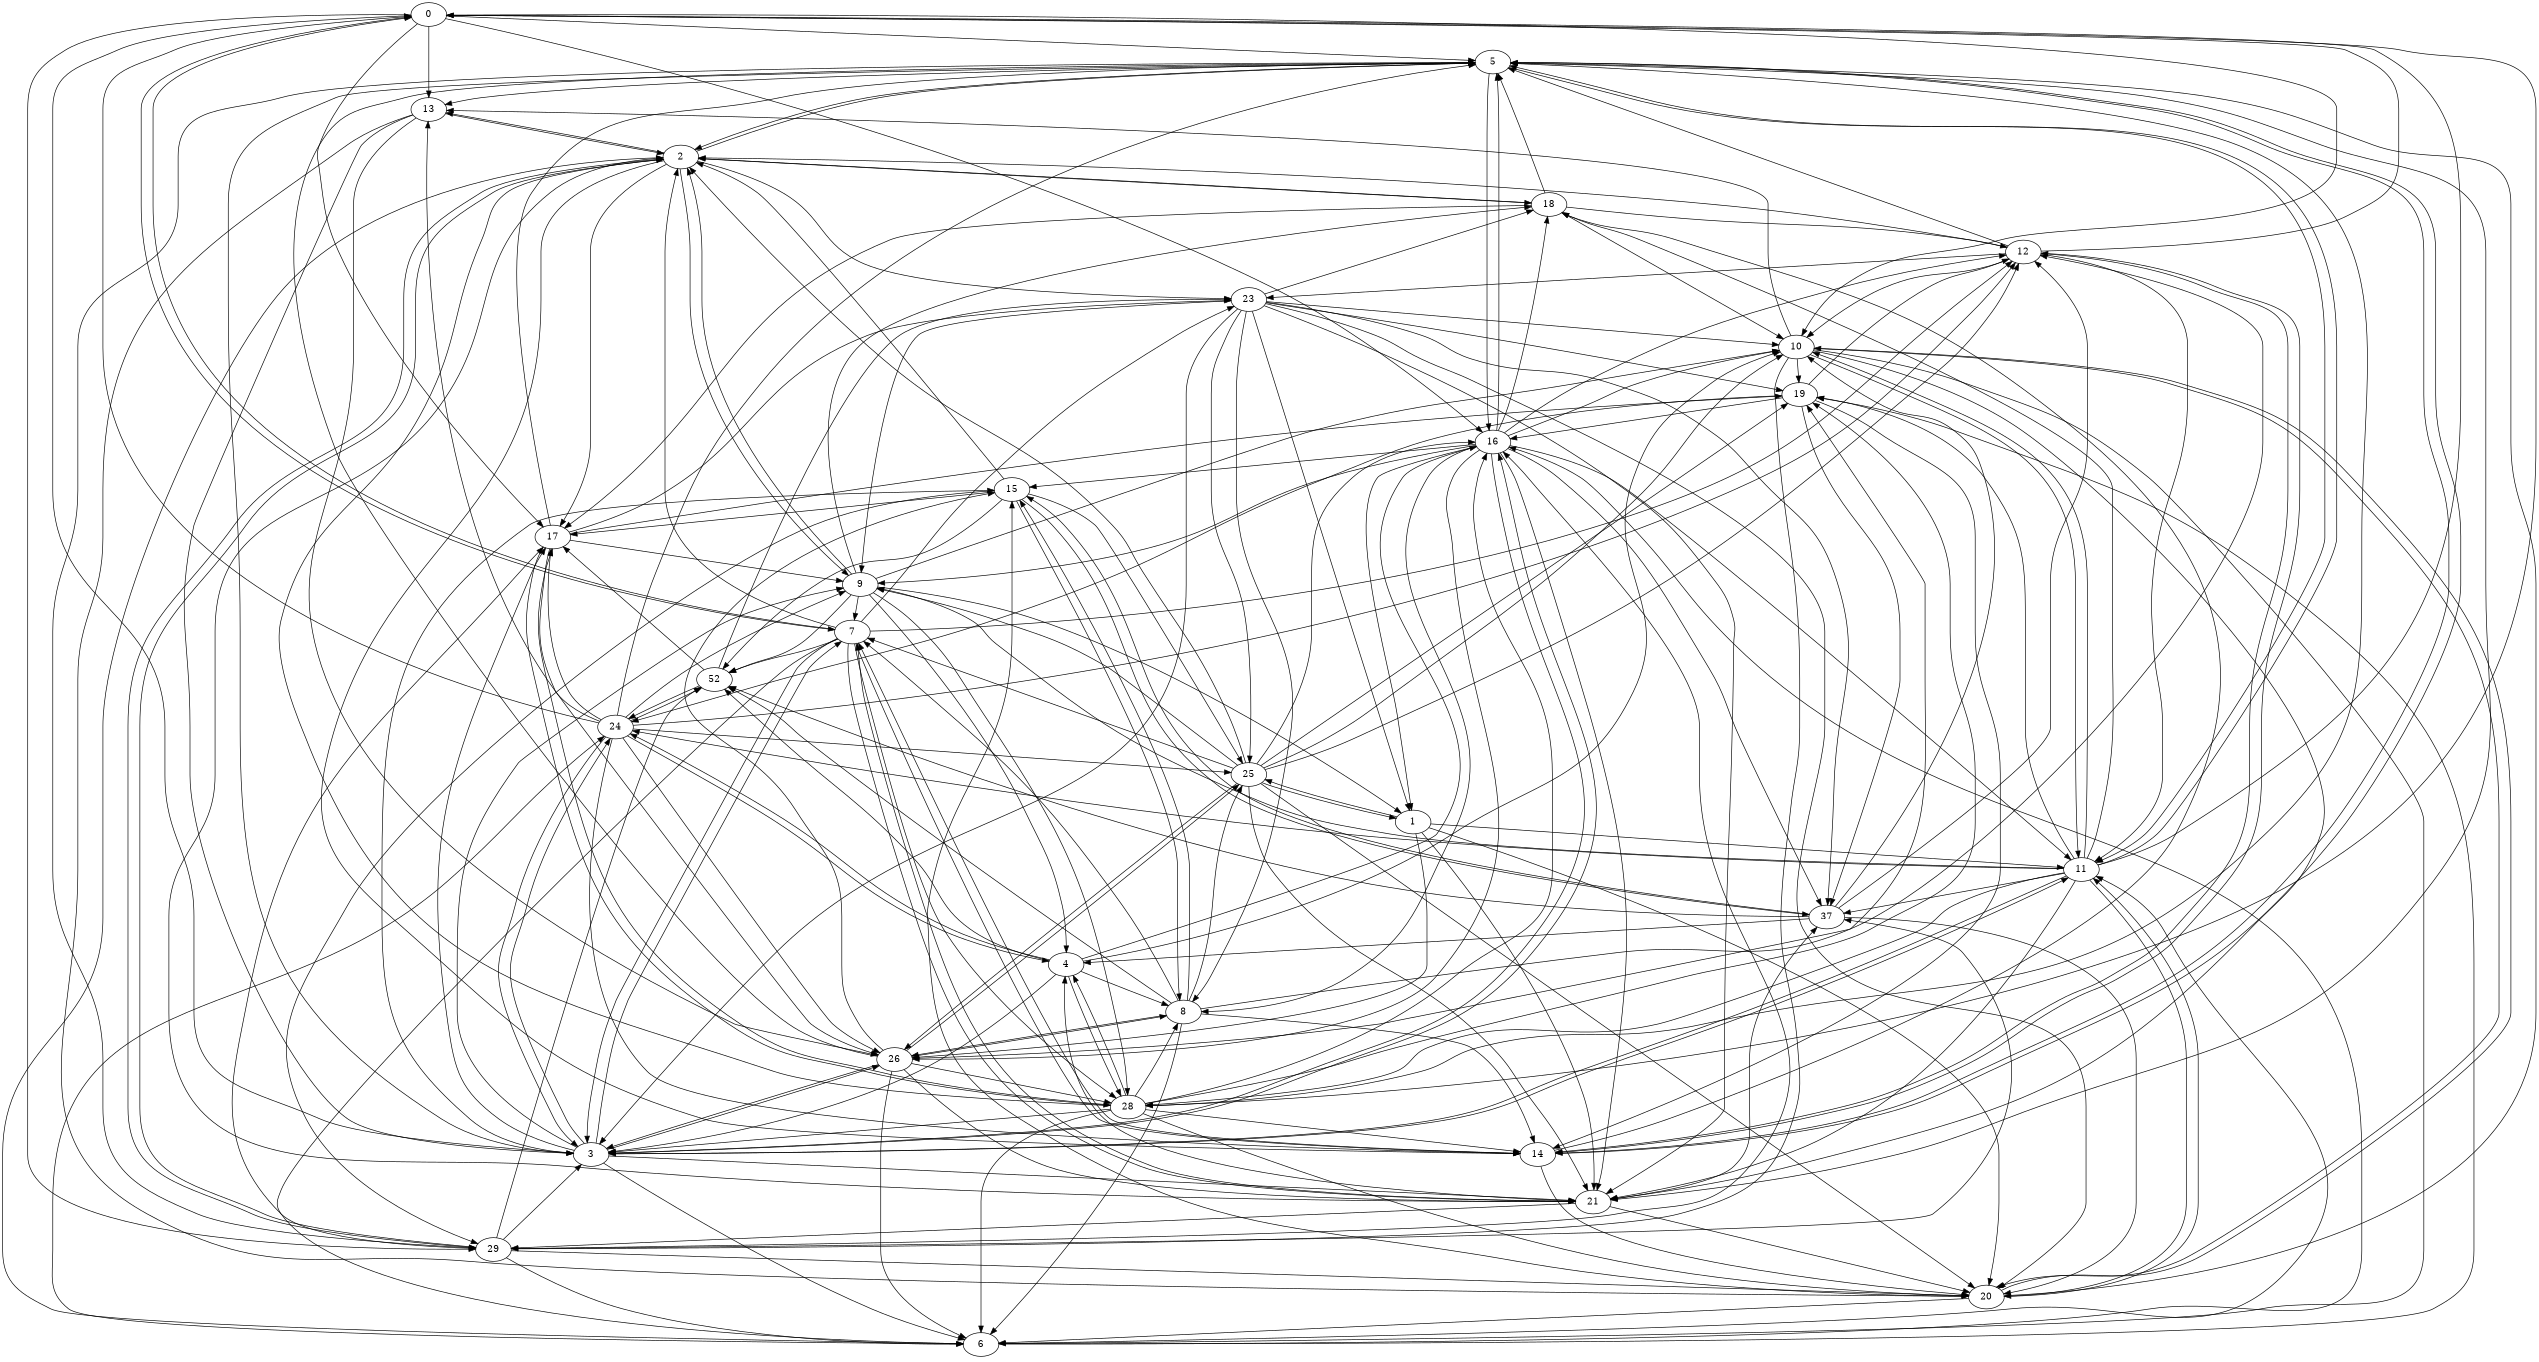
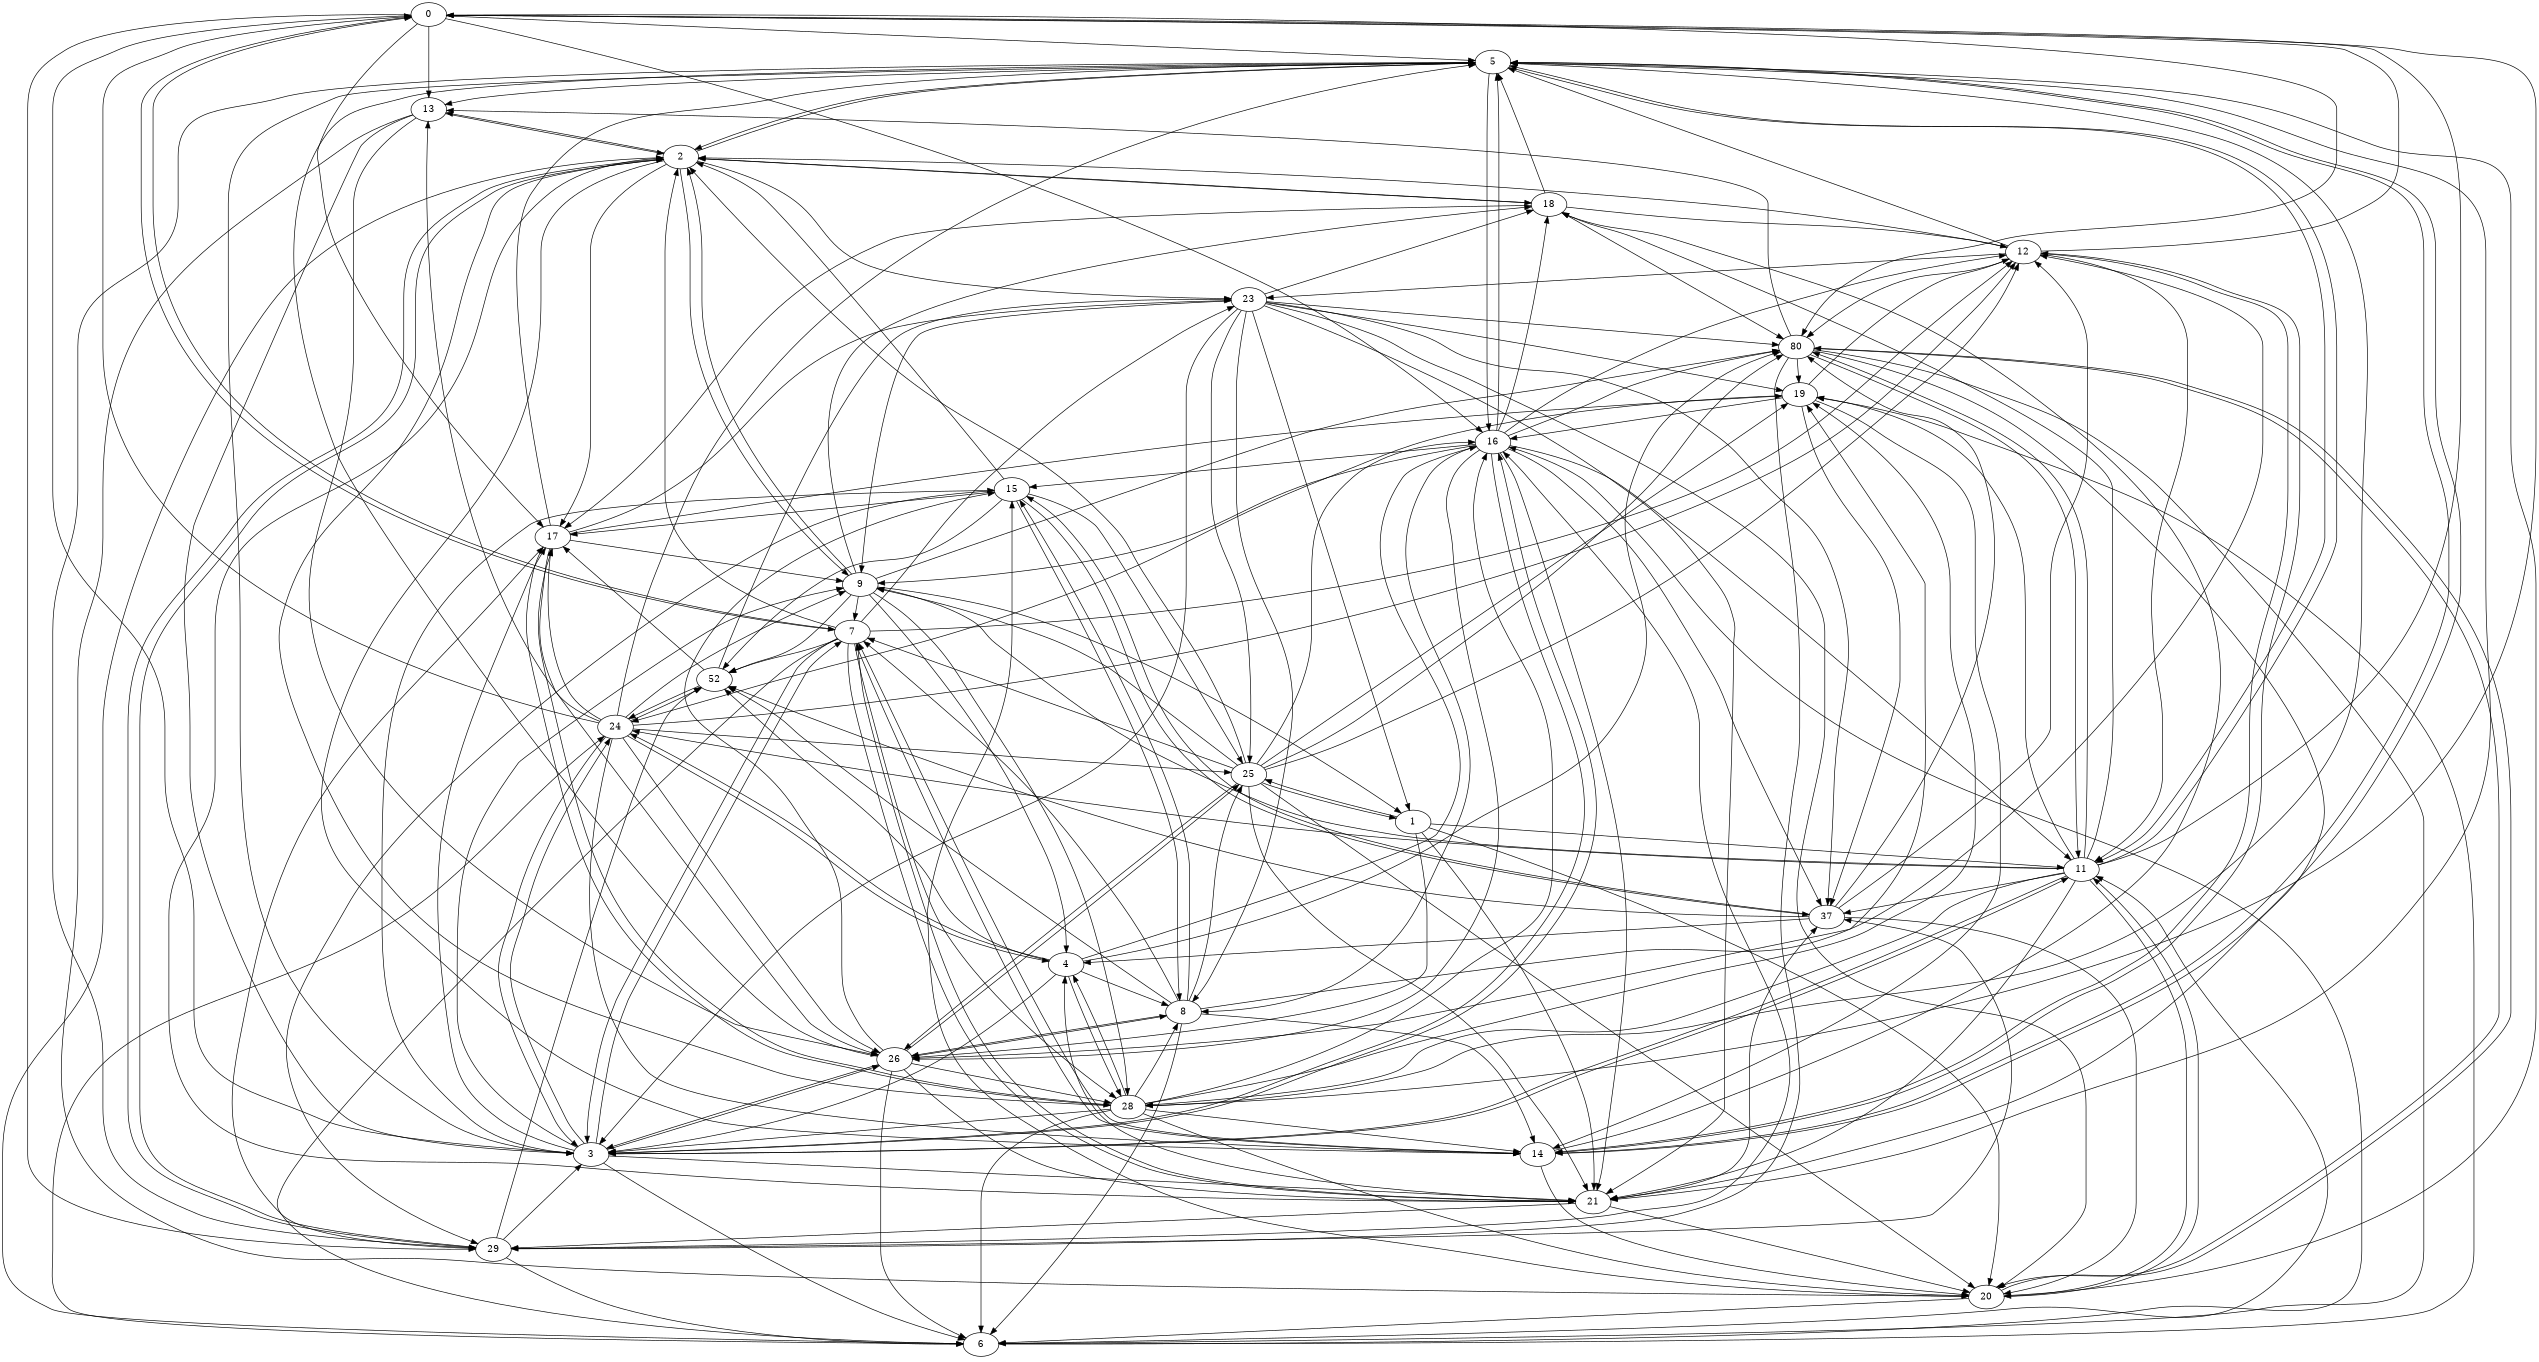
  digraph {
    n1 [label=0]
    n2 [label=5]
    n3 [label=7]
-   n4 [label=10]
+   n4 [label=80]
    n5 [label=13]
    n6 [label=17]
    n7 [label=28]
    n8 [label=29]
    n9 [label=16]
    n10 [label=11]
    n11 [label=21]
    n12 [label=2]
    n13 [label=14]
    n14 [label=3]
    n15 [label=23]
    n16 [label=6]
    n17 [label=52]
    n18 [label=12]
    n19 [label=20]
    n20 [label=19]
    n21 [label=26]
    n22 [label=9]
    n23 [label=4]
    n24 [label=8]
    n25 [label=37]
    n26 [label=1]
    n27 [label=25]
    n28 [label=18]
    n29 [label=24]
    n30 [label=15]
    n1 -> n2
    n1 -> n3
    n1 -> n4
    n1 -> n5
    n1 -> n6
    n1 -> n7
    n1 -> n8
    n1 -> n9
    n2 -> n5
    n2 -> n8
    n2 -> n9
    n2 -> n10
    n2 -> n11
    n2 -> n12
    n2 -> n13
    n2 -> n14
    n3 -> n1
    n3 -> n7
    n3 -> n11
    n3 -> n12
    n3 -> n13
    n3 -> n14
    n3 -> n15
    n3 -> n16
    n3 -> n17
    n3 -> n18
    n4 -> n5
    n4 -> n8
    n4 -> n10
    n4 -> n11
    n4 -> n16
    n4 -> n19
    n4 -> n20
    n5 -> n12
    n5 -> n14
    n5 -> n19
    n5 -> n21
    n6 -> n2
    n6 -> n7
    n6 -> n15
    n6 -> n20
    n6 -> n21
    n6 -> n22
    n7 -> n2
    n7 -> n6
    n7 -> n9
    n7 -> n12
    n7 -> n13
    n7 -> n14
    n7 -> n16
    n7 -> n19
    n7 -> n20
    n7 -> n23
    n7 -> n24
    n8 -> n6
    n8 -> n9
    n8 -> n12
    n8 -> n14
    n8 -> n16
    n8 -> n17
-   n8 -> n19
    n8 -> n25
    n9 -> n2
    n9 -> n4
    n9 -> n10
    n9 -> n11
    n9 -> n14
    n9 -> n18
    n9 -> n21
    n9 -> n22
    n9 -> n24
    n9 -> n25
-   n9 -> n26
    n9 -> n28
    n9 -> n30
    n10 -> n1
    n10 -> n2
    n10 -> n4
    n10 -> n7
    n10 -> n11
    n10 -> n14
    n10 -> n19
    n10 -> n20
    n10 -> n22
    n10 -> n25
    n10 -> n28
    n10 -> n29
    n11 -> n3
    n11 -> n8
    n11 -> n12
    n11 -> n19
    n11 -> n23
    n11 -> n25
    n12 -> n2
    n12 -> n5
    n12 -> n6
    n12 -> n8
    n12 -> n13
    n12 -> n15
    n12 -> n22
    n12 -> n28
    n13 -> n2
    n13 -> n3
    n13 -> n18
    n13 -> n19
    n13 -> n28
    n14 -> n1
    n14 -> n3
    n14 -> n6
    n14 -> n9
    n14 -> n10
    n14 -> n11
    n14 -> n16
    n14 -> n21
    n14 -> n22
    n14 -> n29
    n14 -> n30
    n15 -> n4
    n15 -> n11
    n15 -> n14
    n15 -> n19
    n15 -> n20
    n15 -> n22
    n15 -> n24
    n15 -> n25
    n15 -> n26
    n15 -> n27
    n15 -> n28
    n16 -> n9
    n16 -> n10
    n16 -> n12
    n16 -> n20
    n16 -> n29
    n17 -> n6
    n17 -> n15
    n17 -> n29
    n18 -> n1
    n18 -> n2
    n18 -> n4
    n18 -> n10
    n18 -> n12
    n18 -> n13
    n18 -> n15
    n19 -> n2
    n19 -> n4
    n19 -> n10
    n19 -> n16
    n19 -> n30
    n20 -> n9
    n20 -> n13
    n20 -> n18
    n20 -> n25
    n20 -> n29
    n21 -> n2
    n21 -> n7
    n21 -> n11
    n21 -> n14
    n21 -> n16
    n21 -> n20
    n21 -> n24
    n21 -> n27
    n21 -> n30
    n22 -> n3
    n22 -> n4
    n22 -> n7
    n22 -> n12
    n22 -> n17
    n22 -> n23
    n22 -> n26
    n22 -> n28
    n23 -> n4
    n23 -> n7
    n23 -> n9
    n23 -> n14
    n23 -> n17
    n23 -> n24
    n23 -> n29
    n24 -> n3
    n24 -> n13
    n24 -> n16
    n24 -> n17
    n24 -> n18
    n24 -> n21
    n24 -> n27
    n24 -> n30
    n25 -> n4
    n25 -> n17
    n25 -> n18
    n25 -> n19
    n25 -> n23
    n25 -> n30
    n26 -> n10
    n26 -> n11
    n26 -> n19
    n26 -> n21
    n26 -> n27
    n27 -> n3
    n27 -> n4
    n27 -> n9
    n27 -> n11
    n27 -> n12
    n27 -> n18
    n27 -> n19
    n27 -> n20
    n27 -> n21
    n27 -> n22
    n27 -> n26
    n28 -> n2
    n28 -> n4
    n28 -> n6
    n28 -> n12
    n28 -> n18
    n29 -> n1
    n29 -> n2
    n29 -> n5
    n29 -> n6
    n29 -> n13
    n29 -> n14
    n29 -> n17
    n29 -> n18
    n29 -> n21
    n29 -> n22
    n29 -> n23
    n29 -> n27
    n30 -> n6
    n30 -> n8
    n30 -> n12
    n30 -> n17
    n30 -> n24
    n30 -> n25
    n30 -> n27
  }
